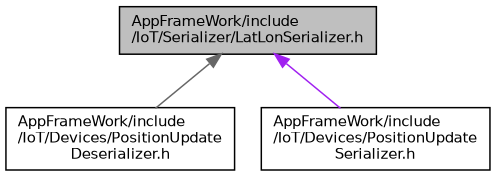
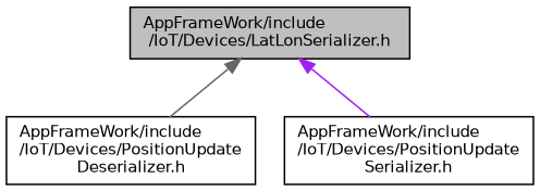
  digraph {
    node [color=black fillcolor=white fontname=Helvetica fontsize=10 shape=record style=filled]
    edge [dir=back fontname=Helvetica fontsize=10 labelfontname=Helvetica labelfontsize=10 style=solid]
-   n1 [fillcolor=grey75 fontcolor=black height=0.2 label="AppFrameWork/include\l/IoT/Serializer/LatLonSerializer.h" width=0.4]
+   n1 [fillcolor=grey75 fontcolor=black height=0.2 label="AppFrameWork/include\l/IoT/Devices/LatLonSerializer.h" width=0.4]
    n2 [height=0.2 label="AppFrameWork/include\l/IoT/Devices/PositionUpdate\lDeserializer.h" width=0.4]
    n3 [height=0.2 label="AppFrameWork/include\l/IoT/Devices/PositionUpdate\lSerializer.h" width=0.4]
    n1 -> n2 [color=gray40]
    n1 -> n3 [color=purple]
  }
